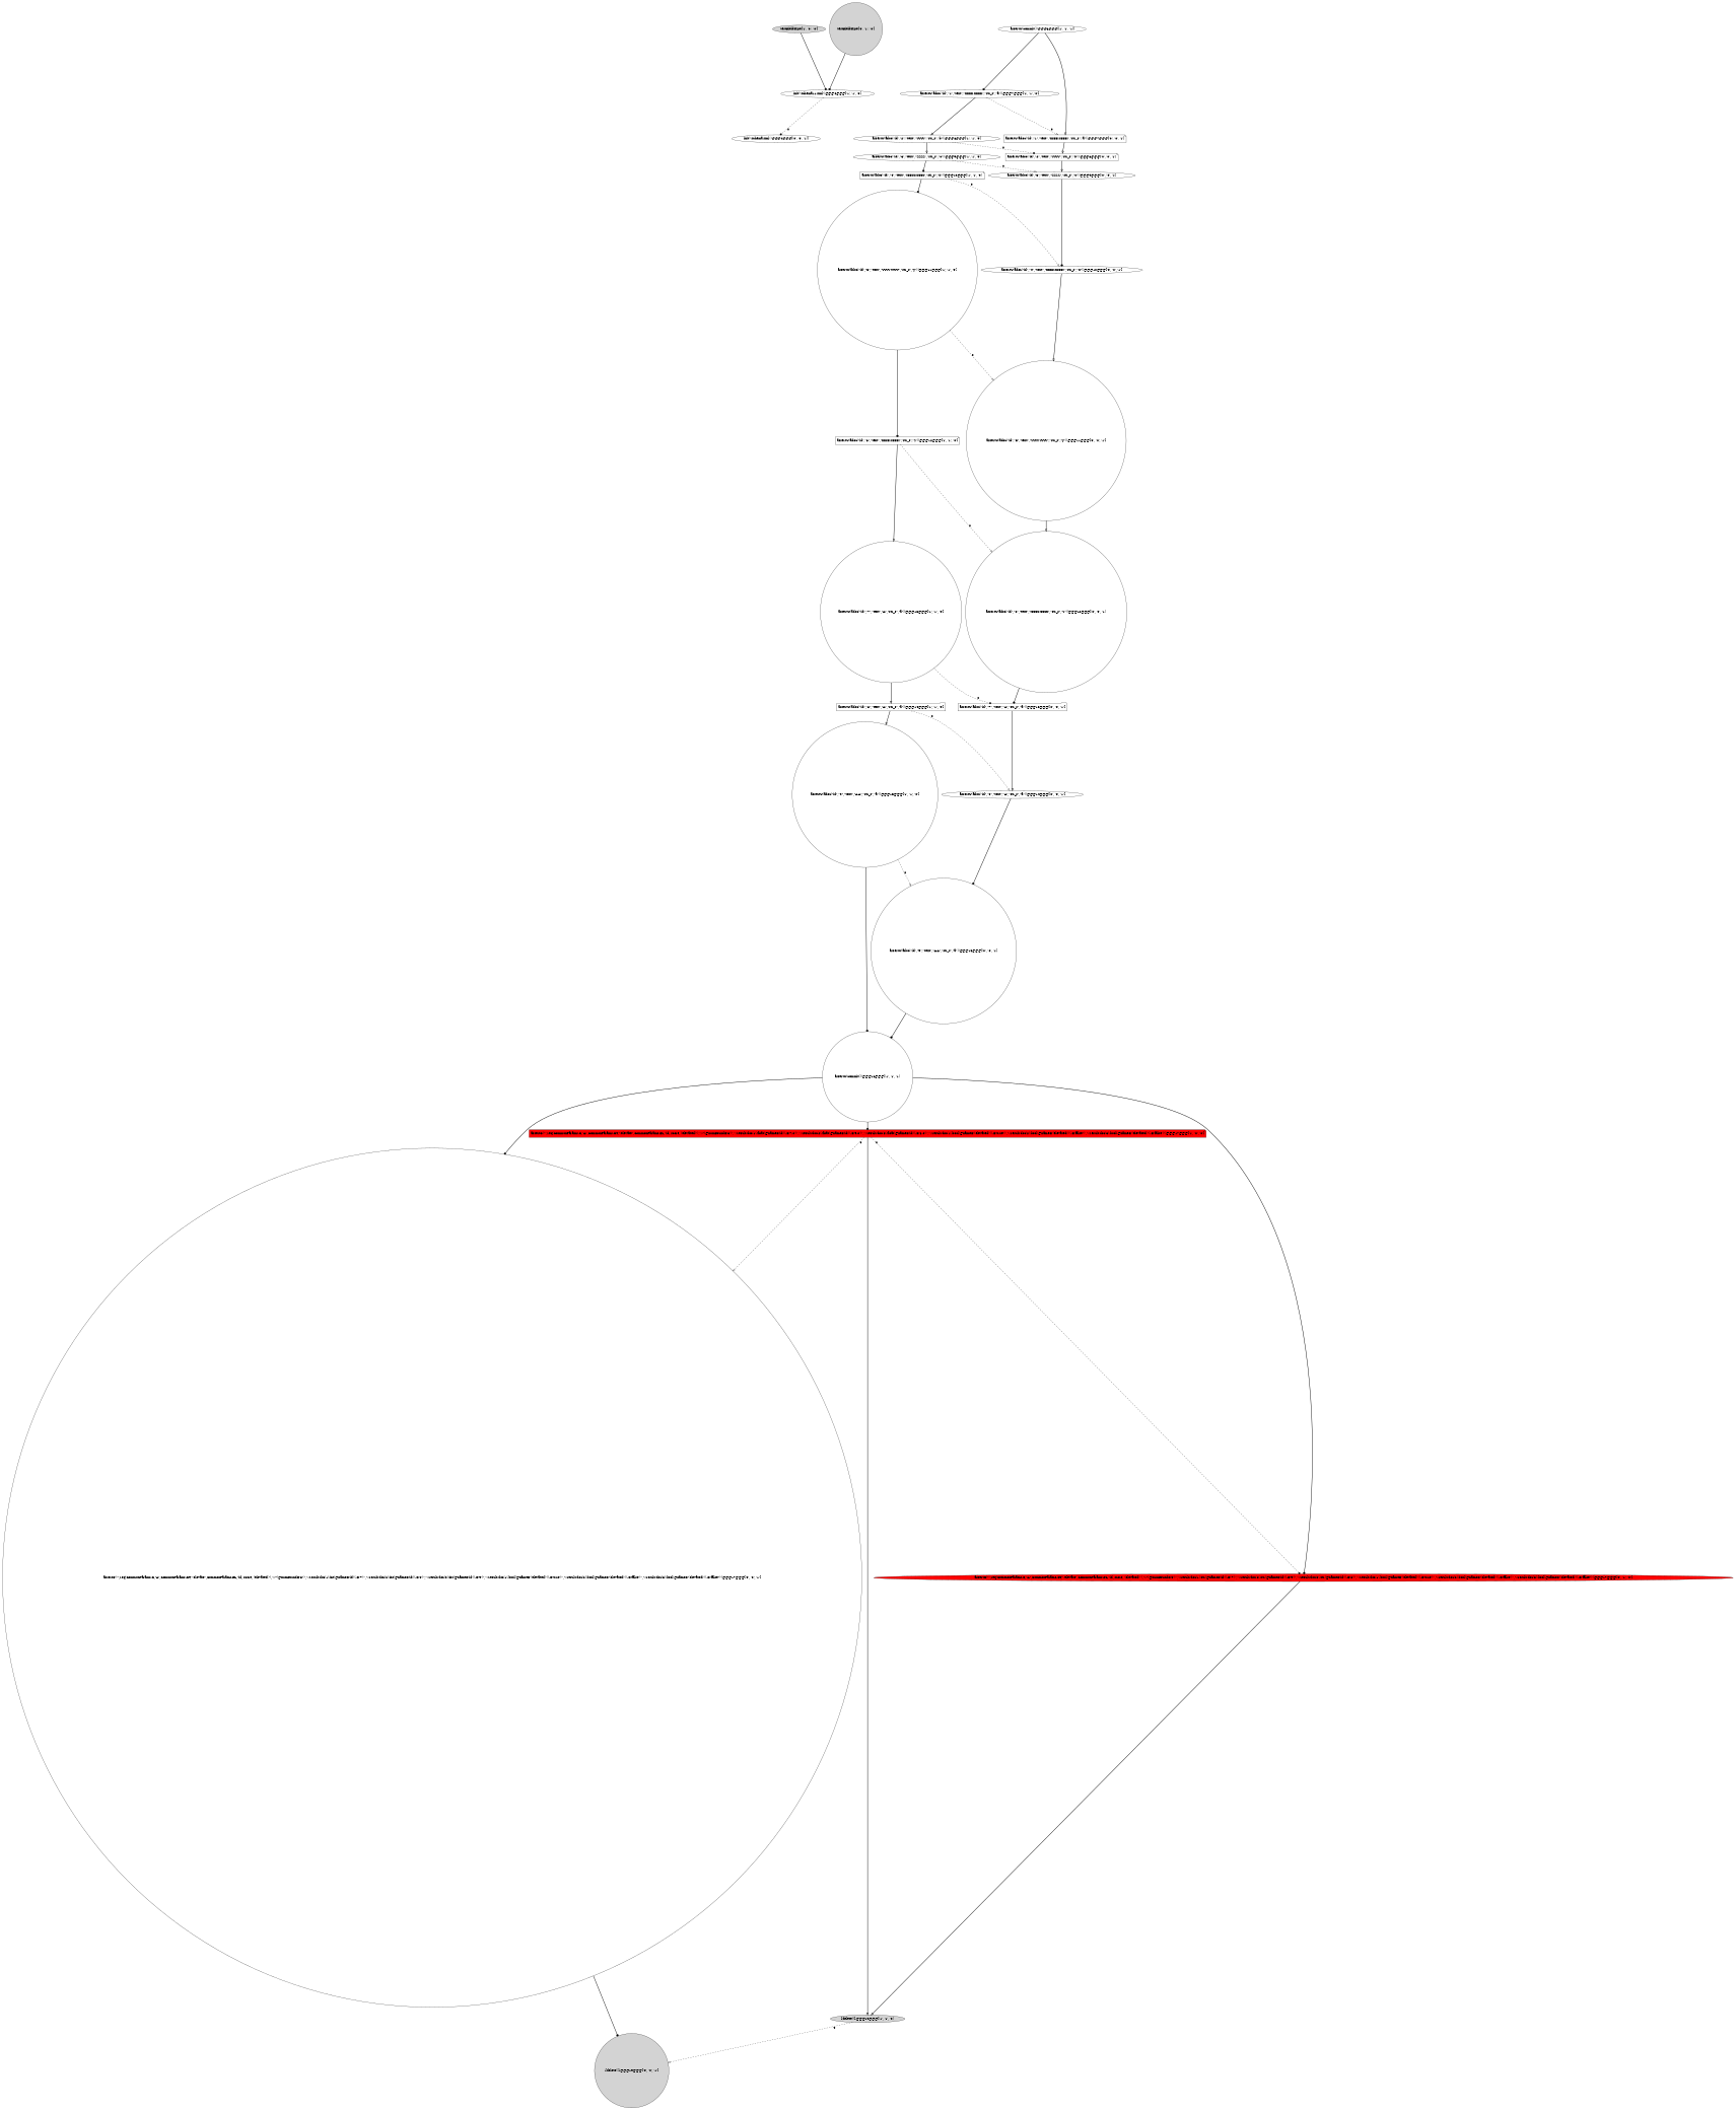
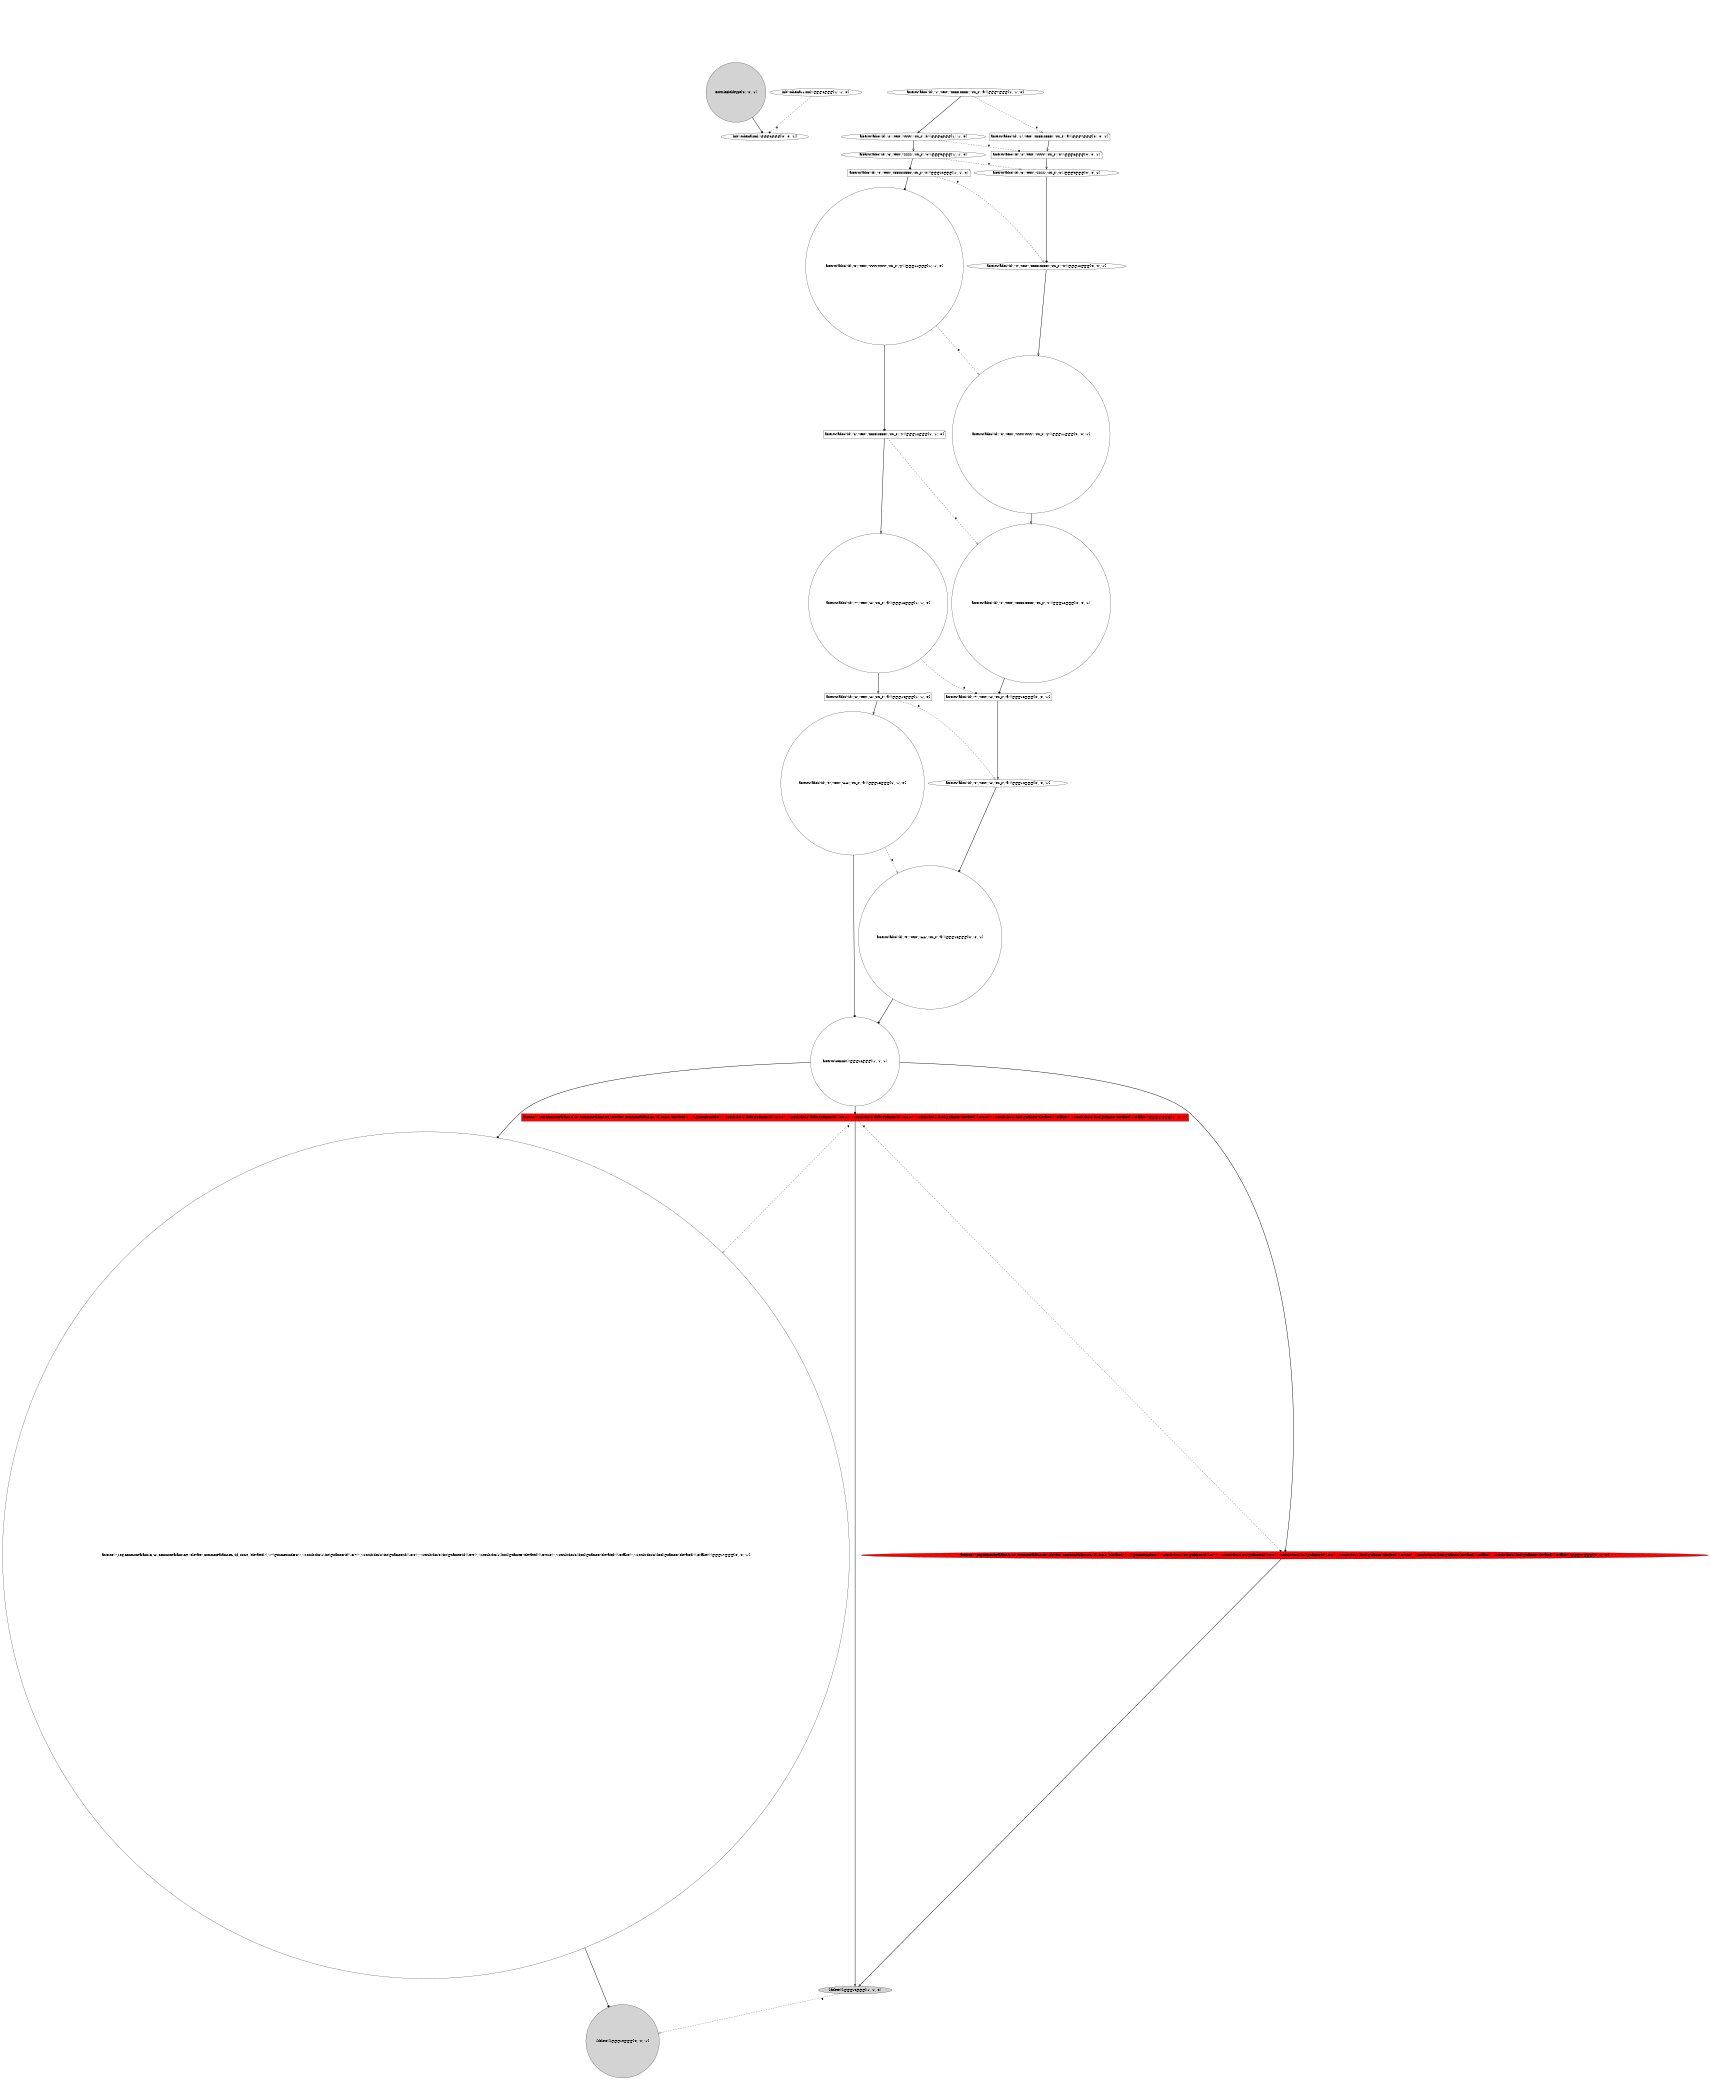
  digraph {
    node [fillcolor=white shape=ellipse style=filled]
    edge [arrowhead=onormal style=bold]
    n1 [label="init(\"schema.xml\")@@@4@@@['0', '0', '1']"]
    n2 [label="assertU(adoc(\"id\",\"9\",\"text\",\"A A\",\"str_s\",\"a\"))@@@15@@@['1', '1', '0']" shape=circle]
    n3 [label="assertU(commit())@@@16@@@['1', '1', '1']" shape=circle]
    n4 [label="assertU(adoc(\"id\",\"9\",\"text\",\"A A\",\"str_s\",\"a\"))@@@15@@@['0', '0', '1']" shape=circle]
    n5 [label="assertQ(\"\",req(CommonParams.Q,\"A\",CommonParams.QT,\"/elevate\",CommonParams.FL,\"id, score, (elevated(\"),\"//*(@numFound='3'(\",\"//result/doc(1(/int(@name='id'((.='7'(\",\"//result/doc(2(/int(@name='id'((.='8'(\",\"//result/doc(3(/int(@name='id'((.='9'(\",\"//result/doc(1(/bool(@name='(elevated('((.='true'(\",\"//result/doc(2(/bool(@name='(elevated('((.='false'(\",\"//result/doc(3(/bool(@name='(elevated('((.='false'(\")@@@17@@@['0', '0', '1']" shape=circle]
    n6 [fillcolor=red label="assertQ(\"\",req(CommonParams.Q,\"A\",CommonParams.QT,\"/elevate\",CommonParams.FL,\"id, score, (elevated(\"),\"//*(@numFound='3'(\",\"//result/doc(1(/float(@name='id'((.='7.0'(\",\"//result/doc(2(/float(@name='id'((.='9.0'(\",\"//result/doc(3(/float(@name='id'((.='8.0'(\",\"//result/doc(1(/bool(@name='(elevated('((.='true'(\",\"//result/doc(2(/bool(@name='(elevated('((.='false'(\",\"//result/doc(3(/bool(@name='(elevated('((.='false'(\")@@@17@@@['1', '0', '0']" shape=note]
    n7 [fillcolor=red label="assertQ(\"\",req(CommonParams.Q,\"A\",CommonParams.QT,\"/elevate\",CommonParams.FL,\"id, score, (elevated(\"),\"//*(@numFound='3'(\",\"//result/doc(1(/str(@name='id'((.='7'(\",\"//result/doc(2(/str(@name='id'((.='9'(\",\"//result/doc(3(/str(@name='id'((.='8'(\",\"//result/doc(1(/bool(@name='(elevated('((.='true'(\",\"//result/doc(2(/bool(@name='(elevated('((.='false'(\",\"//result/doc(3(/bool(@name='(elevated('((.='false'(\")@@@17@@@['0', '1', '0']"]
    n8 [label="assertU(adoc(\"id\",\"3\",\"text\",\"ZZZZ\",\"str_s\",\"c\"))@@@9@@@['0', '0', '1']"]
    n9 [label="assertU(adoc(\"id\",\"4\",\"text\",\"XXXX XXXX\",\"str_s\",\"x\"))@@@10@@@['0', '0', '1']"]
    n10 [label="assertU(adoc(\"id\",\"5\",\"text\",\"YYYY YYYY\",\"str_s\",\"y\"))@@@11@@@['0', '0', '1']" shape=circle]
    n11 [label="assertU(adoc(\"id\",\"1\",\"text\",\"XXXX XXXX\",\"str_s\",\"a\"))@@@7@@@['1', '1', '0']"]
    n12 [label="assertU(adoc(\"id\",\"1\",\"text\",\"XXXX XXXX\",\"str_s\",\"a\"))@@@7@@@['0', '0', '1']" shape=note]
    n13 [label="assertU(adoc(\"id\",\"2\",\"text\",\"YYYY\",\"str_s\",\"b\"))@@@8@@@['1', '1', '0']"]
    n14 [label="assertU(adoc(\"id\",\"2\",\"text\",\"YYYY\",\"str_s\",\"b\"))@@@8@@@['0', '0', '1']" shape=note]
    n15 [label="assertU(adoc(\"id\",\"3\",\"text\",\"ZZZZ\",\"str_s\",\"c\"))@@@9@@@['1', '1', '0']"]
    n16 [label="assertU(adoc(\"id\",\"8\",\"text\",\"A\",\"str_s\",\"a\"))@@@14@@@['0', '0', '1']"]
    n17 [fillcolor=lightgray label="{delete()}@@@19@@@['1', '1', '0']"]
    n18 [fillcolor=lightgray label="{delete()}@@@19@@@['0', '0', '1']" shape=circle]
    n19 [label="assertU(adoc(\"id\",\"6\",\"text\",\"XXXX XXXX\",\"str_s\",\"z\"))@@@12@@@['0', '0', '1']" shape=circle]
    n20 [label="assertU(adoc(\"id\",\"4\",\"text\",\"XXXX XXXX\",\"str_s\",\"x\"))@@@10@@@['1', '1', '0']" shape=note]
    n21 [label="assertU(adoc(\"id\",\"5\",\"text\",\"YYYY YYYY\",\"str_s\",\"y\"))@@@11@@@['1', '1', '0']" shape=circle]
    n22 [label="assertU(adoc(\"id\",\"6\",\"text\",\"XXXX XXXX\",\"str_s\",\"z\"))@@@12@@@['1', '1', '0']" shape=note]
    n23 [label="assertU(adoc(\"id\",\"7\",\"text\",\"A\",\"str_s\",\"a\"))@@@13@@@['1', '1', '0']" shape=circle]
    n24 [label="assertU(adoc(\"id\",\"7\",\"text\",\"A\",\"str_s\",\"a\"))@@@13@@@['0', '0', '1']" shape=folder]
    n25 [label="assertU(adoc(\"id\",\"8\",\"text\",\"A\",\"str_s\",\"a\"))@@@14@@@['1', '1', '0']" shape=folder]
-   n27 [fillcolor=lightgray label="testFieldType['1', '0', '0']"]
+   n26 [fillcolor=lightgray label="testTrieFieldType['0', '0', '1']" shape=circle]
    n28 [label="init(\"schema11.xml\")@@@4@@@['1', '1', '0']"]
-   n29 [label="assertU(commit())@@@6@@@['1', '1', '1']"]
-   n30 [fillcolor=lightgray label="testFieldType['0', '1', '0']" shape=circle]
    n2 -> n3 [arrowhead=dot]
    n2 -> n4 [label=0 style=dashed]
    n3 -> n5 [arrowhead=dot]
    n3 -> n6 [arrowhead=dot]
    n3 -> n7 [arrowhead=dot]
    n4 -> n3 [arrowhead=dot]
    n5 -> n18 [arrowhead=dot]
    n6 -> n5 [label=0 style=dashed]
    n6 -> n7 [arrowhead=dot label=0 style=dashed]
    n6 -> n17
    n7 -> n17
    n8 -> n9 [arrowhead=dot]
    n9 -> n10
    n10 -> n19
    n11 -> n12 [label=0 style=dashed]
    n11 -> n13
    n12 -> n14
    n13 -> n14 [arrowhead=dot label=0 style=dashed]
    n13 -> n15
    n14 -> n8
    n15 -> n8 [label=0 style=dashed]
    n15 -> n20 [arrowhead=dot]
    n16 -> n4 [arrowhead=dot]
    n17 -> n18 [label=9 style=dashed]
    n19 -> n24 [arrowhead=dot]
    n20 -> n9 [label=0 style=dashed]
    n20 -> n21 [arrowhead=dot]
    n21 -> n10 [label=0 style=dashed]
    n21 -> n22 [arrowhead=dot]
    n22 -> n19 [label=0 style=dashed]
    n22 -> n23
    n23 -> n24 [arrowhead=dot label=0 style=dashed]
    n23 -> n25
    n24 -> n16
    n25 -> n2
    n25 -> n16 [label=0 style=dashed]
-   n27 -> n28 [arrowhead=dot]
+   n26 -> n1 [arrowhead=dot]
    n28 -> n1 [arrowhead=dot label=0 style=dashed]
-   n29 -> n11 [arrowhead=dot]
-   n29 -> n12
-   n30 -> n28 [arrowhead=dot]
  }
